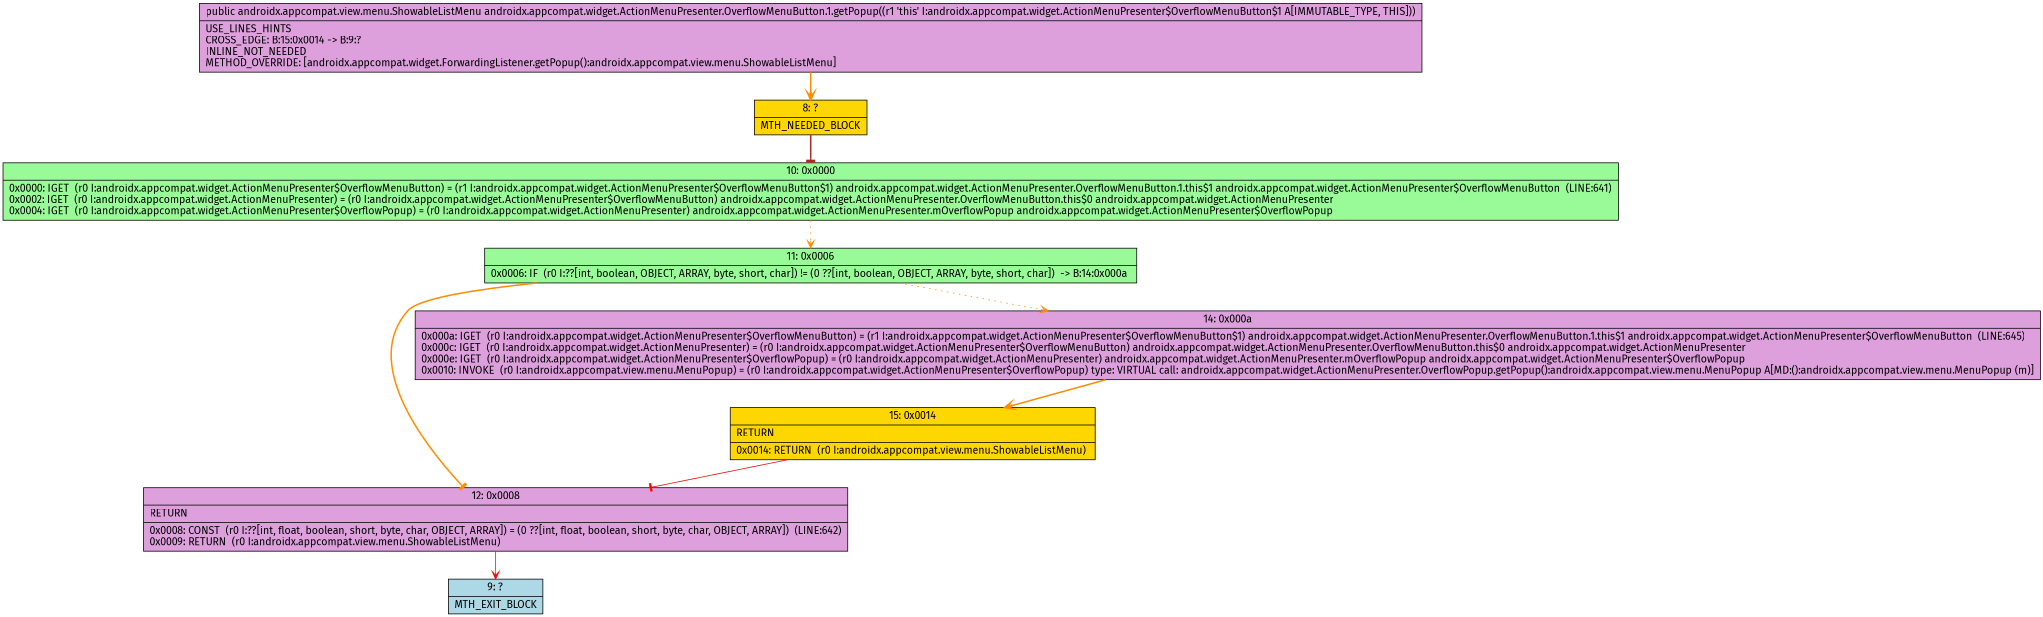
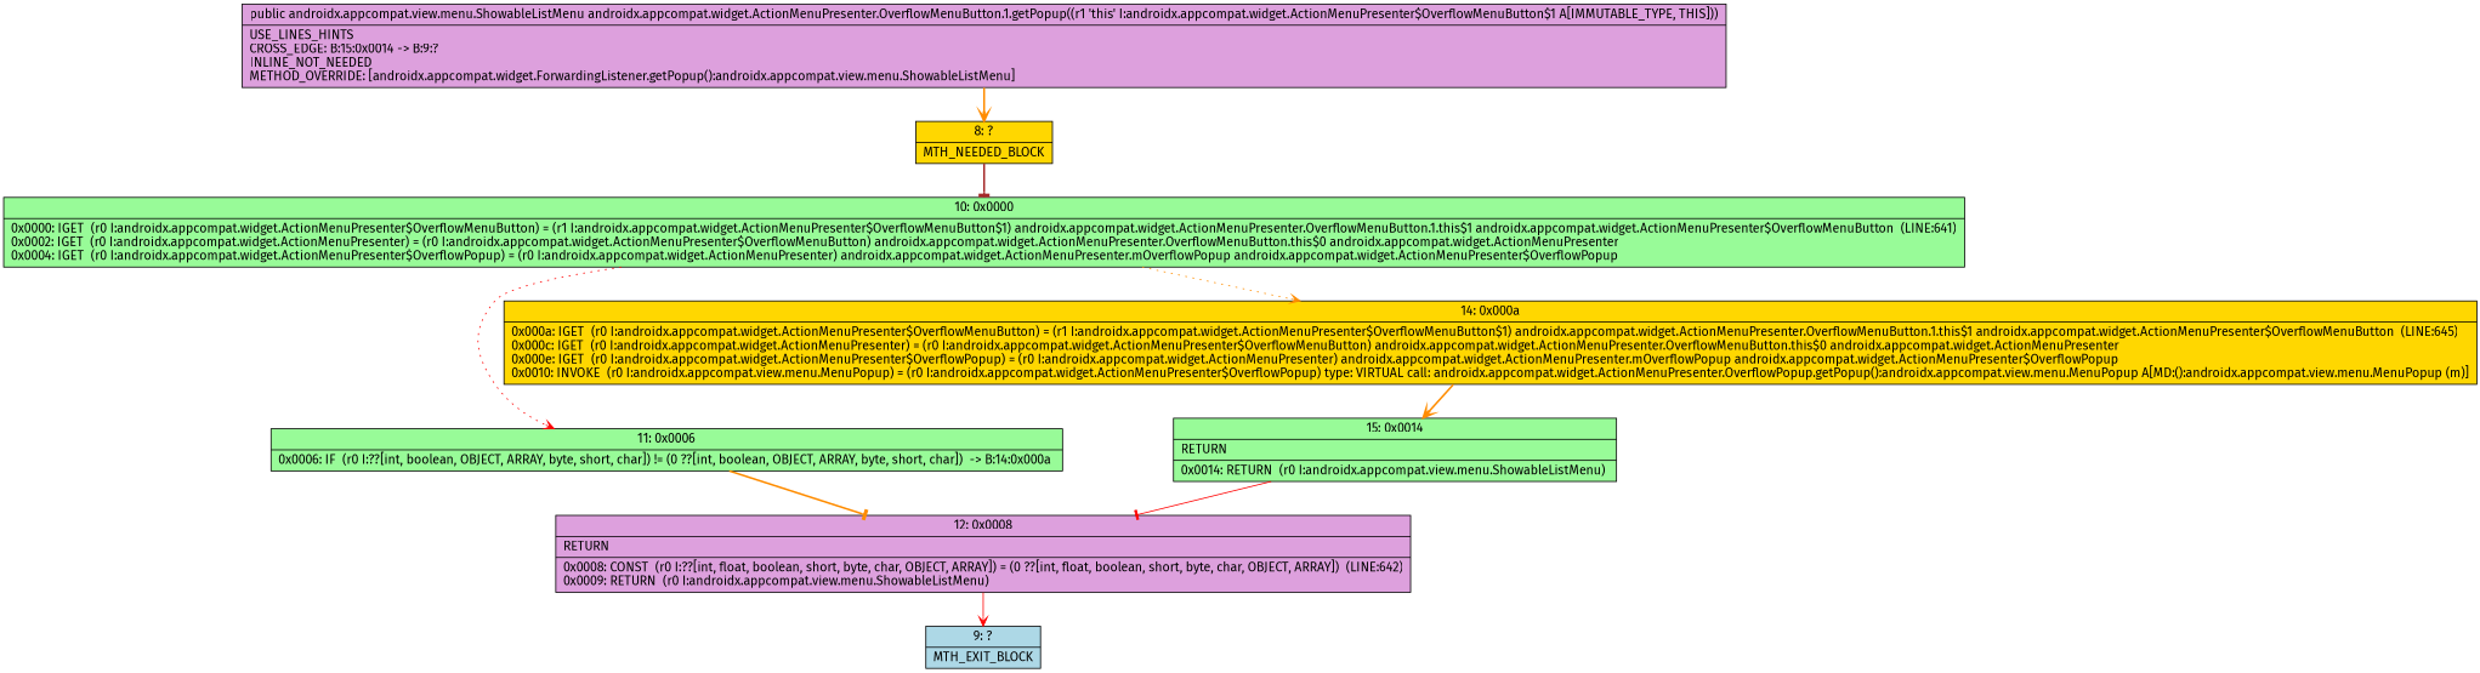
  digraph {
    fontname="Fira Sans"
    node [fillcolor=gold fontname="Fira Sans" shape=record style=filled]
    edge [arrowhead=vee color=darkorange fontname="Fira Sans" style=bold]
    n1 [label="{8\:\ ?|MTH_NEEDED_BLOCK\l}"]
    n2 [fillcolor=palegreen label="{10\:\ 0x0000|0x0000: IGET  (r0 I:androidx.appcompat.widget.ActionMenuPresenter$OverflowMenuButton) = (r1 I:androidx.appcompat.widget.ActionMenuPresenter$OverflowMenuButton$1) androidx.appcompat.widget.ActionMenuPresenter.OverflowMenuButton.1.this$1 androidx.appcompat.widget.ActionMenuPresenter$OverflowMenuButton  (LINE:641)\l0x0002: IGET  (r0 I:androidx.appcompat.widget.ActionMenuPresenter) = (r0 I:androidx.appcompat.widget.ActionMenuPresenter$OverflowMenuButton) androidx.appcompat.widget.ActionMenuPresenter.OverflowMenuButton.this$0 androidx.appcompat.widget.ActionMenuPresenter \l0x0004: IGET  (r0 I:androidx.appcompat.widget.ActionMenuPresenter$OverflowPopup) = (r0 I:androidx.appcompat.widget.ActionMenuPresenter) androidx.appcompat.widget.ActionMenuPresenter.mOverflowPopup androidx.appcompat.widget.ActionMenuPresenter$OverflowPopup \l}"]
    n3 [fillcolor=palegreen label="{11\:\ 0x0006|0x0006: IF  (r0 I:??[int, boolean, OBJECT, ARRAY, byte, short, char]) != (0 ??[int, boolean, OBJECT, ARRAY, byte, short, char])  \-\> B:14:0x000a \l}"]
    n4 [fillcolor=plum label="{12\:\ 0x0008|RETURN\l|0x0008: CONST  (r0 I:??[int, float, boolean, short, byte, char, OBJECT, ARRAY]) = (0 ??[int, float, boolean, short, byte, char, OBJECT, ARRAY])  (LINE:642)\l0x0009: RETURN  (r0 I:androidx.appcompat.view.menu.ShowableListMenu) \l}"]
-   n5 [fillcolor=plum label="{14\:\ 0x000a|0x000a: IGET  (r0 I:androidx.appcompat.widget.ActionMenuPresenter$OverflowMenuButton) = (r1 I:androidx.appcompat.widget.ActionMenuPresenter$OverflowMenuButton$1) androidx.appcompat.widget.ActionMenuPresenter.OverflowMenuButton.1.this$1 androidx.appcompat.widget.ActionMenuPresenter$OverflowMenuButton  (LINE:645)\l0x000c: IGET  (r0 I:androidx.appcompat.widget.ActionMenuPresenter) = (r0 I:androidx.appcompat.widget.ActionMenuPresenter$OverflowMenuButton) androidx.appcompat.widget.ActionMenuPresenter.OverflowMenuButton.this$0 androidx.appcompat.widget.ActionMenuPresenter \l0x000e: IGET  (r0 I:androidx.appcompat.widget.ActionMenuPresenter$OverflowPopup) = (r0 I:androidx.appcompat.widget.ActionMenuPresenter) androidx.appcompat.widget.ActionMenuPresenter.mOverflowPopup androidx.appcompat.widget.ActionMenuPresenter$OverflowPopup \l0x0010: INVOKE  (r0 I:androidx.appcompat.view.menu.MenuPopup) = (r0 I:androidx.appcompat.widget.ActionMenuPresenter$OverflowPopup) type: VIRTUAL call: androidx.appcompat.widget.ActionMenuPresenter.OverflowPopup.getPopup():androidx.appcompat.view.menu.MenuPopup A[MD:():androidx.appcompat.view.menu.MenuPopup (m)]\l}"]
+   n5 [label="{14\:\ 0x000a|0x000a: IGET  (r0 I:androidx.appcompat.widget.ActionMenuPresenter$OverflowMenuButton) = (r1 I:androidx.appcompat.widget.ActionMenuPresenter$OverflowMenuButton$1) androidx.appcompat.widget.ActionMenuPresenter.OverflowMenuButton.1.this$1 androidx.appcompat.widget.ActionMenuPresenter$OverflowMenuButton  (LINE:645)\l0x000c: IGET  (r0 I:androidx.appcompat.widget.ActionMenuPresenter) = (r0 I:androidx.appcompat.widget.ActionMenuPresenter$OverflowMenuButton) androidx.appcompat.widget.ActionMenuPresenter.OverflowMenuButton.this$0 androidx.appcompat.widget.ActionMenuPresenter \l0x000e: IGET  (r0 I:androidx.appcompat.widget.ActionMenuPresenter$OverflowPopup) = (r0 I:androidx.appcompat.widget.ActionMenuPresenter) androidx.appcompat.widget.ActionMenuPresenter.mOverflowPopup androidx.appcompat.widget.ActionMenuPresenter$OverflowPopup \l0x0010: INVOKE  (r0 I:androidx.appcompat.view.menu.MenuPopup) = (r0 I:androidx.appcompat.widget.ActionMenuPresenter$OverflowPopup) type: VIRTUAL call: androidx.appcompat.widget.ActionMenuPresenter.OverflowPopup.getPopup():androidx.appcompat.view.menu.MenuPopup A[MD:():androidx.appcompat.view.menu.MenuPopup (m)]\l}"]
    n6 [fillcolor=lightblue label="{9\:\ ?|MTH_EXIT_BLOCK\l}"]
-   n7 [label="{15\:\ 0x0014|RETURN\l|0x0014: RETURN  (r0 I:androidx.appcompat.view.menu.ShowableListMenu) \l}"]
+   n7 [fillcolor=palegreen label="{15\:\ 0x0014|RETURN\l|0x0014: RETURN  (r0 I:androidx.appcompat.view.menu.ShowableListMenu) \l}"]
    n8 [fillcolor=plum label="{public androidx.appcompat.view.menu.ShowableListMenu androidx.appcompat.widget.ActionMenuPresenter.OverflowMenuButton.1.getPopup((r1 'this' I:androidx.appcompat.widget.ActionMenuPresenter$OverflowMenuButton$1 A[IMMUTABLE_TYPE, THIS]))  | USE_LINES_HINTS\lCROSS_EDGE: B:15:0x0014 \-\> B:9:?\lINLINE_NOT_NEEDED\lMETHOD_OVERRIDE: [androidx.appcompat.widget.ForwardingListener.getPopup():androidx.appcompat.view.menu.ShowableListMenu]\l}"]
    n1 -> n2 [arrowhead=tee color=brown]
-   n2 -> n3 [style=dotted]
+   n2 -> n3 [color=red style=dotted]
    n3 -> n4 [arrowhead=tee]
-   n3 -> n5 [style=dotted]
+   n2 -> n5 [style=dotted]
    n4 -> n6 [color=red style=solid]
    n5 -> n7
    n7 -> n4 [arrowhead=tee color=red style=solid]
    n8 -> n1
  }
